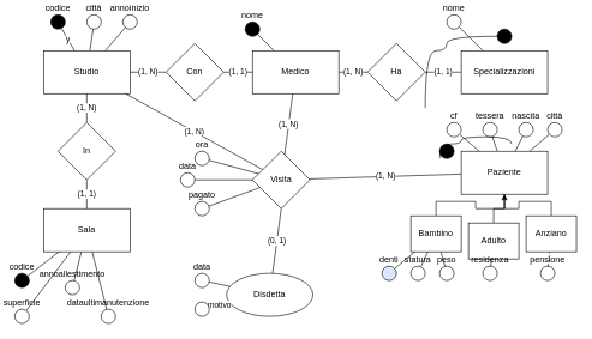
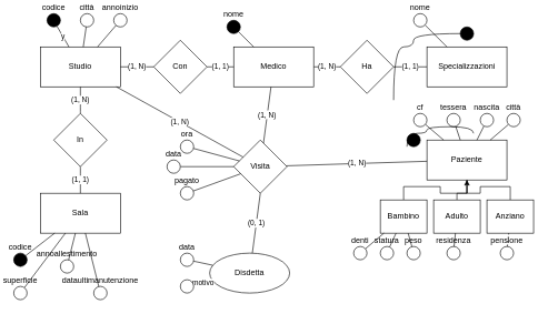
  <mxCell id="0" />
  <mxCell id="1" parent="0" />
  <mxCell id="2" value="Studio" style="rounded=0;whiteSpace=wrap;html=1;" vertex="1" parent="1"><mxGeometry x="60" y="70" width="120" height="60" as="geometry" /></mxCell>
  <mxCell id="3" value="y" style="edgeStyle=none;rounded=0;orthogonalLoop=1;jettySize=auto;html=1;endArrow=none;endFill=0;" edge="1" parent="1" source="4" target="2"><mxGeometry relative="1" as="geometry" /></mxCell>
  <mxCell id="4" value="codice" style="ellipse;whiteSpace=wrap;html=1;aspect=fixed;labelPosition=center;verticalLabelPosition=top;align=center;verticalAlign=bottom;fillColor=#000000;" vertex="1" parent="1"><mxGeometry x="70" y="20" width="20" height="20" as="geometry" /></mxCell>
  <mxCell id="5" style="edgeStyle=none;rounded=0;orthogonalLoop=1;jettySize=auto;html=1;endArrow=none;endFill=0;" edge="1" parent="1" source="6" target="2"><mxGeometry relative="1" as="geometry" /></mxCell>
  <mxCell id="6" value="città" style="ellipse;whiteSpace=wrap;html=1;aspect=fixed;labelPosition=center;verticalLabelPosition=top;align=center;verticalAlign=bottom;" vertex="1" parent="1"><mxGeometry x="120" y="20" width="20" height="20" as="geometry" /></mxCell>
  <mxCell id="7" style="rounded=0;orthogonalLoop=1;jettySize=auto;html=1;endArrow=none;endFill=0;" edge="1" parent="1" source="8" target="2"><mxGeometry relative="1" as="geometry" /></mxCell>
  <mxCell id="8" value="annoinizio" style="ellipse;whiteSpace=wrap;html=1;aspect=fixed;labelPosition=center;verticalLabelPosition=top;align=center;verticalAlign=bottom;" vertex="1" parent="1"><mxGeometry x="170" y="20" width="20" height="20" as="geometry" /></mxCell>
  <mxCell id="9" value="(1, N)" style="edgeStyle=none;rounded=0;orthogonalLoop=1;jettySize=auto;html=1;endArrow=none;endFill=0;" edge="1" parent="1" source="10" target="16"><mxGeometry relative="1" as="geometry" /></mxCell>
  <mxCell id="10" value="Medico" style="rounded=0;whiteSpace=wrap;html=1;fillColor=#FFFFFF;" vertex="1" parent="1"><mxGeometry x="350" y="70" width="120" height="60" as="geometry" /></mxCell>
  <mxCell id="11" value="(1, N)" style="edgeStyle=none;rounded=0;orthogonalLoop=1;jettySize=auto;html=1;endArrow=none;endFill=0;" edge="1" parent="1" source="13" target="2"><mxGeometry relative="1" as="geometry" /></mxCell>
  <mxCell id="12" value="(1, 1)" style="edgeStyle=none;rounded=0;orthogonalLoop=1;jettySize=auto;html=1;endArrow=none;endFill=0;" edge="1" parent="1" source="13" target="10"><mxGeometry relative="1" as="geometry" /></mxCell>
  <mxCell id="13" value="Con" style="rhombus;whiteSpace=wrap;html=1;align=center;fillColor=#FFFFFF;" vertex="1" parent="1"><mxGeometry x="230" y="60" width="80" height="80" as="geometry" /></mxCell>
  <mxCell id="14" style="edgeStyle=none;rounded=0;orthogonalLoop=1;jettySize=auto;html=1;endArrow=none;endFill=0;" edge="1" parent="1" source="15" target="10"><mxGeometry relative="1" as="geometry" /></mxCell>
  <mxCell id="15" value="nome" style="ellipse;whiteSpace=wrap;html=1;aspect=fixed;labelPosition=center;verticalLabelPosition=top;align=center;verticalAlign=bottom;fillColor=#000000;" vertex="1" parent="1"><mxGeometry x="340" y="30" width="20" height="20" as="geometry" /></mxCell>
  <mxCell id="16" value="Ha" style="rhombus;whiteSpace=wrap;html=1;align=center;fillColor=#FFFFFF;" vertex="1" parent="1"><mxGeometry x="510" y="60" width="80" height="80" as="geometry" /></mxCell>
  <mxCell id="17" value="(1, 1)" style="edgeStyle=none;rounded=0;orthogonalLoop=1;jettySize=auto;html=1;endArrow=none;endFill=0;" edge="1" parent="1" source="18" target="16"><mxGeometry relative="1" as="geometry" /></mxCell>
  <mxCell id="18" value="Specializzazioni" style="rounded=0;whiteSpace=wrap;html=1;fillColor=#FFFFFF;" vertex="1" parent="1"><mxGeometry x="640" y="70" width="120" height="60" as="geometry" /></mxCell>
  <mxCell id="19" style="edgeStyle=none;rounded=0;orthogonalLoop=1;jettySize=auto;html=1;endArrow=none;endFill=0;" edge="1" parent="1" source="20" target="18"><mxGeometry relative="1" as="geometry" /></mxCell>
  <mxCell id="20" value="nome" style="ellipse;whiteSpace=wrap;html=1;aspect=fixed;labelPosition=center;verticalLabelPosition=top;align=center;verticalAlign=bottom;fillColor=#FFFFFF;" vertex="1" parent="1"><mxGeometry x="620" y="20" width="20" height="20" as="geometry" /></mxCell>
  <mxCell id="21" value="" style="endArrow=none;html=1;edgeStyle=orthogonalEdgeStyle;curved=1;" edge="1" parent="1" target="22"><mxGeometry width="50" height="50" relative="1" as="geometry"><mxPoint x="590" y="150" as="sourcePoint" /><mxPoint x="700" y="50" as="targetPoint" /><Array as="points"><mxPoint x="590" y="70" /><mxPoint x="620" y="70" /><mxPoint x="620" y="50" /></Array></mxGeometry></mxCell>
  <mxCell id="22" value="" style="ellipse;whiteSpace=wrap;html=1;aspect=fixed;labelPosition=center;verticalLabelPosition=top;align=center;verticalAlign=bottom;fillColor=#000000;" vertex="1" parent="1"><mxGeometry x="690" y="40" width="20" height="20" as="geometry" /></mxCell>
  <mxCell id="23" value="Sala" style="rounded=0;whiteSpace=wrap;html=1;fillColor=#FFFFFF;" vertex="1" parent="1"><mxGeometry x="60" y="290" width="120" height="60" as="geometry" /></mxCell>
  <mxCell id="24" value="(1, N)" style="edgeStyle=orthogonalEdgeStyle;curved=1;rounded=0;orthogonalLoop=1;jettySize=auto;html=1;endArrow=none;endFill=0;" edge="1" parent="1" source="26" target="2"><mxGeometry relative="1" as="geometry" /></mxCell>
  <mxCell id="25" value="(1, 1)" style="edgeStyle=orthogonalEdgeStyle;curved=1;rounded=0;orthogonalLoop=1;jettySize=auto;html=1;endArrow=none;endFill=0;" edge="1" parent="1" source="26" target="23"><mxGeometry relative="1" as="geometry" /></mxCell>
  <mxCell id="26" value="In" style="rhombus;whiteSpace=wrap;html=1;align=center;fillColor=#FFFFFF;" vertex="1" parent="1"><mxGeometry x="80" y="170" width="80" height="80" as="geometry" /></mxCell>
  <mxCell id="27" style="rounded=0;orthogonalLoop=1;jettySize=auto;html=1;endArrow=none;endFill=0;" edge="1" parent="1" source="28" target="23"><mxGeometry relative="1" as="geometry" /></mxCell>
  <mxCell id="28" value="superficie" style="ellipse;whiteSpace=wrap;html=1;aspect=fixed;labelPosition=center;verticalLabelPosition=top;align=center;verticalAlign=bottom;fillColor=#FFFFFF;" vertex="1" parent="1"><mxGeometry x="20" y="430" width="20" height="20" as="geometry" /></mxCell>
  <mxCell id="29" style="edgeStyle=none;rounded=0;orthogonalLoop=1;jettySize=auto;html=1;endArrow=none;endFill=0;" edge="1" parent="1" source="30" target="23"><mxGeometry relative="1" as="geometry" /></mxCell>
  <mxCell id="30" value="annoallestimento" style="ellipse;whiteSpace=wrap;html=1;aspect=fixed;labelPosition=center;verticalLabelPosition=top;align=center;verticalAlign=bottom;fillColor=#FFFFFF;" vertex="1" parent="1"><mxGeometry x="90" y="390" width="20" height="20" as="geometry" /></mxCell>
  <mxCell id="31" style="edgeStyle=none;rounded=0;orthogonalLoop=1;jettySize=auto;html=1;endArrow=none;endFill=0;" edge="1" parent="1" source="32" target="23"><mxGeometry relative="1" as="geometry" /></mxCell>
  <mxCell id="32" value="dataultimanutenzione" style="ellipse;whiteSpace=wrap;html=1;aspect=fixed;labelPosition=center;verticalLabelPosition=top;align=center;verticalAlign=bottom;fillColor=#FFFFFF;" vertex="1" parent="1"><mxGeometry x="140" y="430" width="20" height="20" as="geometry" /></mxCell>
  <mxCell id="33" style="edgeStyle=none;rounded=0;orthogonalLoop=1;jettySize=auto;html=1;endArrow=none;endFill=0;" edge="1" parent="1" source="34" target="23"><mxGeometry relative="1" as="geometry" /></mxCell>
  <mxCell id="34" value="codice" style="ellipse;whiteSpace=wrap;html=1;aspect=fixed;labelPosition=center;verticalLabelPosition=top;align=center;verticalAlign=bottom;fillColor=#000000;" vertex="1" parent="1"><mxGeometry x="20" y="380" width="20" height="20" as="geometry" /></mxCell>
  <mxCell id="35" style="edgeStyle=orthogonalEdgeStyle;rounded=0;orthogonalLoop=1;jettySize=auto;html=1;endArrow=none;endFill=0;" edge="1" parent="1" source="36" target="49"><mxGeometry relative="1" as="geometry" /></mxCell>
  <mxCell id="36" value="Paziente" style="rounded=0;whiteSpace=wrap;html=1;fillColor=#FFFFFF;" vertex="1" parent="1"><mxGeometry x="640" y="210" width="120" height="60" as="geometry" /></mxCell>
  <mxCell id="37" style="edgeStyle=none;rounded=0;orthogonalLoop=1;jettySize=auto;html=1;endArrow=none;endFill=0;" edge="1" parent="1" source="38" target="36"><mxGeometry relative="1" as="geometry" /></mxCell>
  <mxCell id="38" value="cf" style="ellipse;whiteSpace=wrap;html=1;aspect=fixed;labelPosition=center;verticalLabelPosition=top;align=center;verticalAlign=bottom;fillColor=#FFFFFF;" vertex="1" parent="1"><mxGeometry x="620" y="170" width="20" height="20" as="geometry" /></mxCell>
  <mxCell id="39" style="edgeStyle=none;rounded=0;orthogonalLoop=1;jettySize=auto;html=1;endArrow=none;endFill=0;" edge="1" parent="1" source="40" target="36"><mxGeometry relative="1" as="geometry" /></mxCell>
  <mxCell id="40" value="tessera" style="ellipse;whiteSpace=wrap;html=1;aspect=fixed;labelPosition=center;verticalLabelPosition=top;align=center;verticalAlign=bottom;fillColor=#FFFFFF;" vertex="1" parent="1"><mxGeometry x="670" y="170" width="20" height="20" as="geometry" /></mxCell>
  <mxCell id="41" style="edgeStyle=none;rounded=0;orthogonalLoop=1;jettySize=auto;html=1;endArrow=none;endFill=0;" edge="1" parent="1" source="42" target="36"><mxGeometry relative="1" as="geometry" /></mxCell>
  <mxCell id="42" value="nascita" style="ellipse;whiteSpace=wrap;html=1;aspect=fixed;labelPosition=center;verticalLabelPosition=top;align=center;verticalAlign=bottom;fillColor=#FFFFFF;" vertex="1" parent="1"><mxGeometry x="720" y="170" width="20" height="20" as="geometry" /></mxCell>
  <mxCell id="43" style="edgeStyle=none;rounded=0;orthogonalLoop=1;jettySize=auto;html=1;endArrow=none;endFill=0;" edge="1" parent="1" source="44" target="36"><mxGeometry relative="1" as="geometry" /></mxCell>
  <mxCell id="44" value="città" style="ellipse;whiteSpace=wrap;html=1;aspect=fixed;labelPosition=center;verticalLabelPosition=top;align=center;verticalAlign=bottom;fillColor=#FFFFFF;" vertex="1" parent="1"><mxGeometry x="760" y="170" width="20" height="20" as="geometry" /></mxCell>
  <mxCell id="45" value="" style="ellipse;whiteSpace=wrap;html=1;aspect=fixed;labelPosition=center;verticalLabelPosition=top;align=center;verticalAlign=bottom;fillColor=#000000;" vertex="1" parent="1"><mxGeometry x="610" y="200" width="20" height="20" as="geometry" /></mxCell>
  <mxCell id="46" value="" style="endArrow=none;html=1;edgeStyle=orthogonalEdgeStyle;curved=1;" edge="1" parent="1"><mxGeometry width="50" height="50" relative="1" as="geometry"><mxPoint x="610" y="220" as="sourcePoint" /><mxPoint x="710" y="200" as="targetPoint" /><Array as="points"><mxPoint x="610" y="200" /><mxPoint x="640" y="200" /><mxPoint x="640" y="190" /></Array></mxGeometry></mxCell>
  <mxCell id="47" style="edgeStyle=orthogonalEdgeStyle;rounded=0;orthogonalLoop=1;jettySize=auto;html=1;endArrow=classic;endFill=1;" edge="1" parent="1" source="48" target="36"><mxGeometry relative="1" as="geometry" /></mxCell>
  <mxCell id="48" value="Bambino" style="rounded=0;whiteSpace=wrap;html=1;fillColor=#FFFFFF;" vertex="1" parent="1"><mxGeometry x="570" y="300" width="70" height="50" as="geometry" /></mxCell>
- <mxCell id="49" value="Adulto" style="rounded=0;whiteSpace=wrap;html=1;fillColor=#FFFFFF;" vertex="1" parent="1"><mxGeometry x="650" y="310" width="70" height="50" as="geometry" /></mxCell>
+ <mxCell id="49" value="Adulto" style="rounded=0;whiteSpace=wrap;html=1;fillColor=#FFFFFF;" vertex="1" parent="1"><mxGeometry x="650" y="300" width="70" height="50" as="geometry" /></mxCell>
  <mxCell id="50" style="edgeStyle=orthogonalEdgeStyle;rounded=0;orthogonalLoop=1;jettySize=auto;html=1;endArrow=none;endFill=0;" edge="1" parent="1" source="51" target="36"><mxGeometry relative="1" as="geometry"><Array as="points"><mxPoint x="765" y="280" /><mxPoint x="720" y="280" /><mxPoint x="720" y="290" /><mxPoint x="700" y="290" /></Array></mxGeometry></mxCell>
  <mxCell id="51" value="Anziano" style="rounded=0;whiteSpace=wrap;html=1;fillColor=#FFFFFF;" vertex="1" parent="1"><mxGeometry x="730" y="300" width="70" height="50" as="geometry" /></mxCell>
  <mxCell id="52" style="rounded=0;orthogonalLoop=1;jettySize=auto;html=1;endArrow=none;endFill=0;" edge="1" parent="1" source="53" target="48"><mxGeometry relative="1" as="geometry" /></mxCell>
- <mxCell id="53" value="denti" style="ellipse;whiteSpace=wrap;html=1;aspect=fixed;labelPosition=center;verticalLabelPosition=top;align=center;verticalAlign=bottom;fillColor=#dae8fc;" vertex="1" parent="1"><mxGeometry x="530" y="370" width="20" height="20" as="geometry" /></mxCell>
+ <mxCell id="53" value="denti" style="ellipse;whiteSpace=wrap;html=1;aspect=fixed;labelPosition=center;verticalLabelPosition=top;align=center;verticalAlign=bottom;fillColor=#FFFFFF;" vertex="1" parent="1"><mxGeometry x="530" y="370" width="20" height="20" as="geometry" /></mxCell>
  <mxCell id="54" style="edgeStyle=none;rounded=0;orthogonalLoop=1;jettySize=auto;html=1;endArrow=none;endFill=0;" edge="1" parent="1" source="55" target="48"><mxGeometry relative="1" as="geometry" /></mxCell>
  <mxCell id="55" value="statura" style="ellipse;whiteSpace=wrap;html=1;aspect=fixed;labelPosition=center;verticalLabelPosition=top;align=center;verticalAlign=bottom;fillColor=#FFFFFF;" vertex="1" parent="1"><mxGeometry x="570" y="370" width="20" height="20" as="geometry" /></mxCell>
  <mxCell id="56" style="edgeStyle=none;rounded=0;orthogonalLoop=1;jettySize=auto;html=1;endArrow=none;endFill=0;" edge="1" parent="1" source="57" target="48"><mxGeometry relative="1" as="geometry" /></mxCell>
  <mxCell id="57" value="peso" style="ellipse;whiteSpace=wrap;html=1;aspect=fixed;labelPosition=center;verticalLabelPosition=top;align=center;verticalAlign=bottom;fillColor=#FFFFFF;" vertex="1" parent="1"><mxGeometry x="610" y="370" width="20" height="20" as="geometry" /></mxCell>
  <mxCell id="58" style="edgeStyle=none;rounded=0;orthogonalLoop=1;jettySize=auto;html=1;endArrow=none;endFill=0;" edge="1" parent="1" source="59" target="49"><mxGeometry relative="1" as="geometry" /></mxCell>
  <mxCell id="59" value="residenza" style="ellipse;whiteSpace=wrap;html=1;aspect=fixed;labelPosition=center;verticalLabelPosition=top;align=center;verticalAlign=bottom;fillColor=#FFFFFF;" vertex="1" parent="1"><mxGeometry x="670" y="370" width="20" height="20" as="geometry" /></mxCell>
  <mxCell id="60" style="edgeStyle=none;rounded=0;orthogonalLoop=1;jettySize=auto;html=1;endArrow=none;endFill=0;dashed=1;" edge="1" parent="1" source="61" target="51"><mxGeometry relative="1" as="geometry" /></mxCell>
  <mxCell id="61" value="pensione" style="ellipse;whiteSpace=wrap;html=1;aspect=fixed;labelPosition=center;verticalLabelPosition=top;align=center;verticalAlign=bottom;fillColor=#FFFFFF;" vertex="1" parent="1"><mxGeometry x="750" y="370" width="20" height="20" as="geometry" /></mxCell>
  <mxCell id="62" value="(1, N)" style="edgeStyle=none;rounded=0;orthogonalLoop=1;jettySize=auto;html=1;endArrow=none;endFill=0;" edge="1" parent="1" source="65" target="2"><mxGeometry relative="1" as="geometry" /></mxCell>
  <mxCell id="63" value="(1, N)" style="edgeStyle=none;rounded=0;orthogonalLoop=1;jettySize=auto;html=1;endArrow=none;endFill=0;" edge="1" parent="1" source="65" target="10"><mxGeometry relative="1" as="geometry" /></mxCell>
  <mxCell id="64" value="(1, N)" style="edgeStyle=none;rounded=0;orthogonalLoop=1;jettySize=auto;html=1;endArrow=none;endFill=0;" edge="1" parent="1" source="65" target="36"><mxGeometry relative="1" as="geometry" /></mxCell>
  <mxCell id="65" value="Visita" style="rhombus;whiteSpace=wrap;html=1;align=center;fillColor=#FFFFFF;" vertex="1" parent="1"><mxGeometry x="350" y="210" width="80" height="80" as="geometry" /></mxCell>
  <mxCell id="66" value="(0, 1)" style="edgeStyle=none;rounded=0;orthogonalLoop=1;jettySize=auto;html=1;entryX=0.5;entryY=1;entryDx=0;entryDy=0;endArrow=none;endFill=0;" edge="1" parent="1" source="67" target="65"><mxGeometry relative="1" as="geometry" /></mxCell>
  <mxCell id="67" value="Disdetta" style="ellipse;whiteSpace=wrap;html=1;fillColor=#FFFFFF;" vertex="1" parent="1"><mxGeometry x="314" y="380" width="120" height="60" as="geometry" /></mxCell>
  <mxCell id="68" style="edgeStyle=none;rounded=0;orthogonalLoop=1;jettySize=auto;html=1;endArrow=none;endFill=0;" edge="1" parent="1" source="69" target="67"><mxGeometry relative="1" as="geometry" /></mxCell>
  <mxCell id="69" value="data" style="ellipse;whiteSpace=wrap;html=1;aspect=fixed;labelPosition=center;verticalLabelPosition=top;align=center;verticalAlign=bottom;fillColor=#FFFFFF;" vertex="1" parent="1"><mxGeometry x="270" y="380" width="20" height="20" as="geometry" /></mxCell>
  <mxCell id="70" value="motivo" style="edgeStyle=none;rounded=0;orthogonalLoop=1;jettySize=auto;html=1;endArrow=none;endFill=0;" edge="1" parent="1" source="71" target="67"><mxGeometry relative="1" as="geometry" /></mxCell>
  <mxCell id="71" value="" style="ellipse;whiteSpace=wrap;html=1;aspect=fixed;labelPosition=center;verticalLabelPosition=top;align=center;verticalAlign=bottom;fillColor=#FFFFFF;" vertex="1" parent="1"><mxGeometry x="270" y="420" width="20" height="20" as="geometry" /></mxCell>
  <mxCell id="72" style="edgeStyle=none;rounded=0;orthogonalLoop=1;jettySize=auto;html=1;endArrow=none;endFill=0;" edge="1" parent="1" source="73" target="65"><mxGeometry relative="1" as="geometry" /></mxCell>
  <mxCell id="73" value="pagato" style="ellipse;whiteSpace=wrap;html=1;aspect=fixed;labelPosition=center;verticalLabelPosition=top;align=center;verticalAlign=bottom;fillColor=#FFFFFF;" vertex="1" parent="1"><mxGeometry x="270" y="280" width="20" height="20" as="geometry" /></mxCell>
  <mxCell id="74" style="edgeStyle=none;rounded=0;orthogonalLoop=1;jettySize=auto;html=1;endArrow=none;endFill=0;" edge="1" parent="1" source="75" target="65"><mxGeometry relative="1" as="geometry" /></mxCell>
  <mxCell id="75" value="data" style="ellipse;whiteSpace=wrap;html=1;aspect=fixed;labelPosition=center;verticalLabelPosition=top;align=center;verticalAlign=bottom;fillColor=#FFFFFF;" vertex="1" parent="1"><mxGeometry x="250" y="240" width="20" height="20" as="geometry" /></mxCell>
  <mxCell id="76" style="edgeStyle=none;rounded=0;orthogonalLoop=1;jettySize=auto;html=1;endArrow=none;endFill=0;" edge="1" parent="1" source="77" target="65"><mxGeometry relative="1" as="geometry" /></mxCell>
  <mxCell id="77" value="ora" style="ellipse;whiteSpace=wrap;html=1;aspect=fixed;labelPosition=center;verticalLabelPosition=top;align=center;verticalAlign=bottom;fillColor=#FFFFFF;" vertex="1" parent="1"><mxGeometry x="270" y="210" width="20" height="20" as="geometry" /></mxCell>
